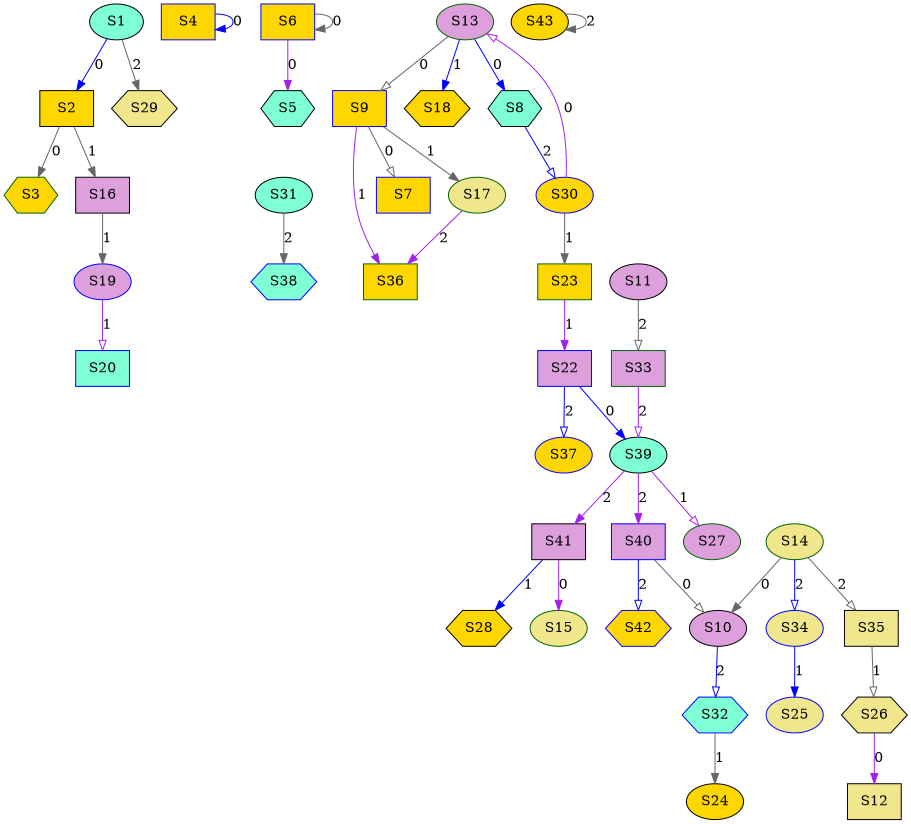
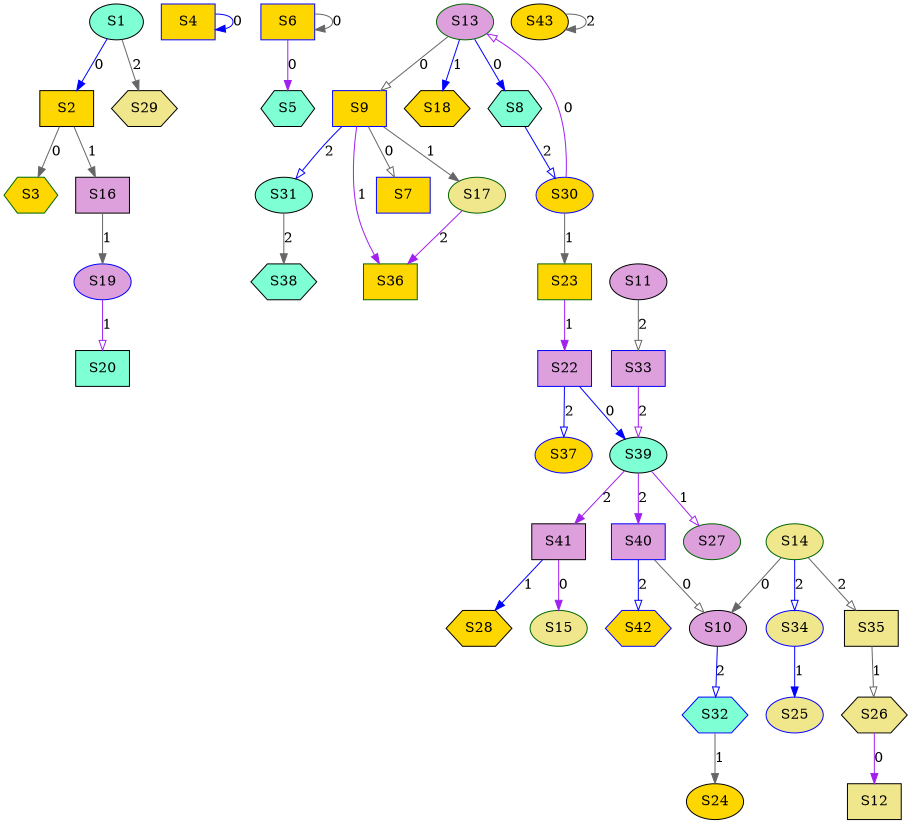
  strict digraph {
    node [color=black fillcolor=gold shape=ellipse style=filled]
    edge [arrowhead=normal color=gray40]
    S1 [fillcolor=aquamarine]
    S2 [shape=box]
    S29 [fillcolor=khaki shape=hexagon]
    S3 [color=darkgreen shape=hexagon]
    S16 [fillcolor=plum shape=box]
    S19 [color=blue fillcolor=plum]
    S4 [color=blue shape=box]
    S6 [color=blue shape=box]
    S5 [fillcolor=aquamarine shape=hexagon]
    S9 [color=blue shape=box]
    S7 [color=blue shape=box]
    S17 [color=darkgreen fillcolor=khaki]
    S31 [fillcolor=aquamarine]
    S36 [color=darkgreen shape=box]
    S18 [shape=hexagon]
-   S38 [color=blue fillcolor=aquamarine shape=hexagon]
+   S38 [fillcolor=aquamarine shape=hexagon]
    S13 [color=darkgreen fillcolor=plum]
    S8 [fillcolor=aquamarine shape=hexagon]
    S30 [color=blue]
    S23 [color=darkgreen shape=box]
    S14 [color=darkgreen fillcolor=khaki]
    S10 [fillcolor=plum]
    S34 [color=blue fillcolor=khaki]
    S35 [fillcolor=khaki shape=box]
    S32 [color=blue fillcolor=aquamarine shape=hexagon]
    S25 [color=blue fillcolor=khaki]
    S26 [fillcolor=khaki shape=hexagon]
    S24
    S22 [color=blue fillcolor=plum shape=box]
    S37 [color=blue]
    S39 [fillcolor=aquamarine]
    S11 [fillcolor=plum]
-   S33 [color=darkgreen fillcolor=plum shape=box]
+   S33 [color=blue fillcolor=plum shape=box]
    S12 [fillcolor=khaki shape=box]
    S40 [color=blue fillcolor=plum shape=box]
    S42 [color=blue shape=hexagon]
    S41 [fillcolor=plum shape=box]
    S15 [color=darkgreen fillcolor=khaki]
    S28 [shape=hexagon]
-   S20 [color=blue fillcolor=aquamarine shape=box]
+   S20 [fillcolor=aquamarine shape=box]
    S27 [color=darkgreen fillcolor=plum]
    S43
    S1 -> S2 [color=blue label=0]
    S1 -> S29 [label=2]
    S2 -> S3 [label=0]
    S2 -> S16 [label=1]
    S16 -> S19 [label=1]
    S19 -> S20 [arrowhead=onormal color=purple label=1]
    S4 -> S4 [color=blue label=0]
    S6 -> S6 [label=0]
    S6 -> S5 [color=purple label=0]
    S9 -> S7 [arrowhead=onormal label=0]
    S9 -> S17 [label=1]
+   S9 -> S31 [arrowhead=onormal color=blue label=2]
    S9 -> S36 [color=purple label=1]
    S17 -> S36 [color=purple label=2]
    S31 -> S38 [label=2]
    S13 -> S9 [arrowhead=onormal label=0]
    S13 -> S18 [color=blue label=1]
    S13 -> S8 [color=blue label=0]
    S8 -> S30 [arrowhead=onormal color=blue label=2]
    S30 -> S13 [arrowhead=onormal color=purple label=0]
    S30 -> S23 [label=1]
    S23 -> S22 [color=purple label=1]
    S14 -> S10 [label=0]
    S14 -> S34 [arrowhead=onormal color=blue label=2]
    S14 -> S35 [arrowhead=onormal label=2]
    S10 -> S32 [arrowhead=onormal color=blue label=2]
    S34 -> S25 [color=blue label=1]
    S35 -> S26 [arrowhead=onormal label=1]
    S32 -> S24 [label=1]
    S26 -> S12 [color=purple label=0]
    S22 -> S37 [arrowhead=onormal color=blue label=2]
    S22 -> S39 [color=blue label=0]
    S39 -> S40 [color=purple label=2]
    S39 -> S41 [color=purple label=2]
    S39 -> S27 [arrowhead=onormal color=purple label=1]
    S11 -> S33 [arrowhead=onormal label=2]
    S33 -> S39 [arrowhead=onormal color=purple label=2]
    S40 -> S10 [arrowhead=onormal label=0]
    S40 -> S42 [arrowhead=onormal color=blue label=2]
    S41 -> S15 [color=purple label=0]
    S41 -> S28 [color=blue label=1]
    S43 -> S43 [label=2]
  }
